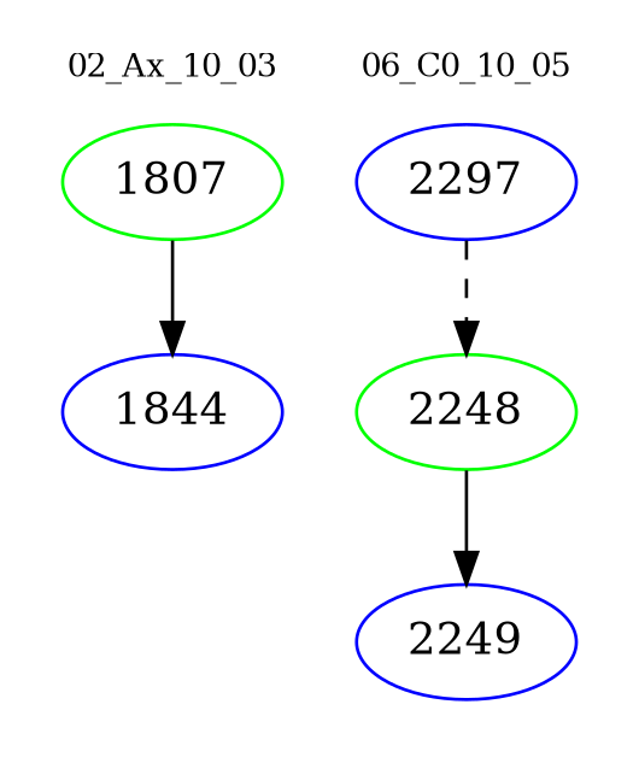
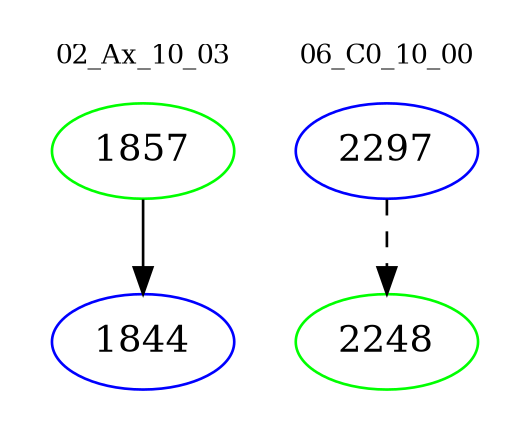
  digraph {
    node [color=blue]
    edge [color=black style=solid]
-   n1 [color=green label=1807]
+   n1 [color=green label=1857]
    n2 [label=1844]
    n3 [color=green label=2248]
-   n4 [label=2249]
    n5 [label=2297]
    subgraph cluster_1 {
      color=white
      fontsize=10
      label="02_Ax_10_03"
      n1
      n2
    }
    subgraph cluster_2 {
      color=white
      fontsize=10
-     label="06_C0_10_05"
+     label="06_C0_10_00"
      n3
-     n4
      n5
    }
    n1 -> n2
-   n3 -> n4
    n5 -> n3 [style=dashed]
  }
